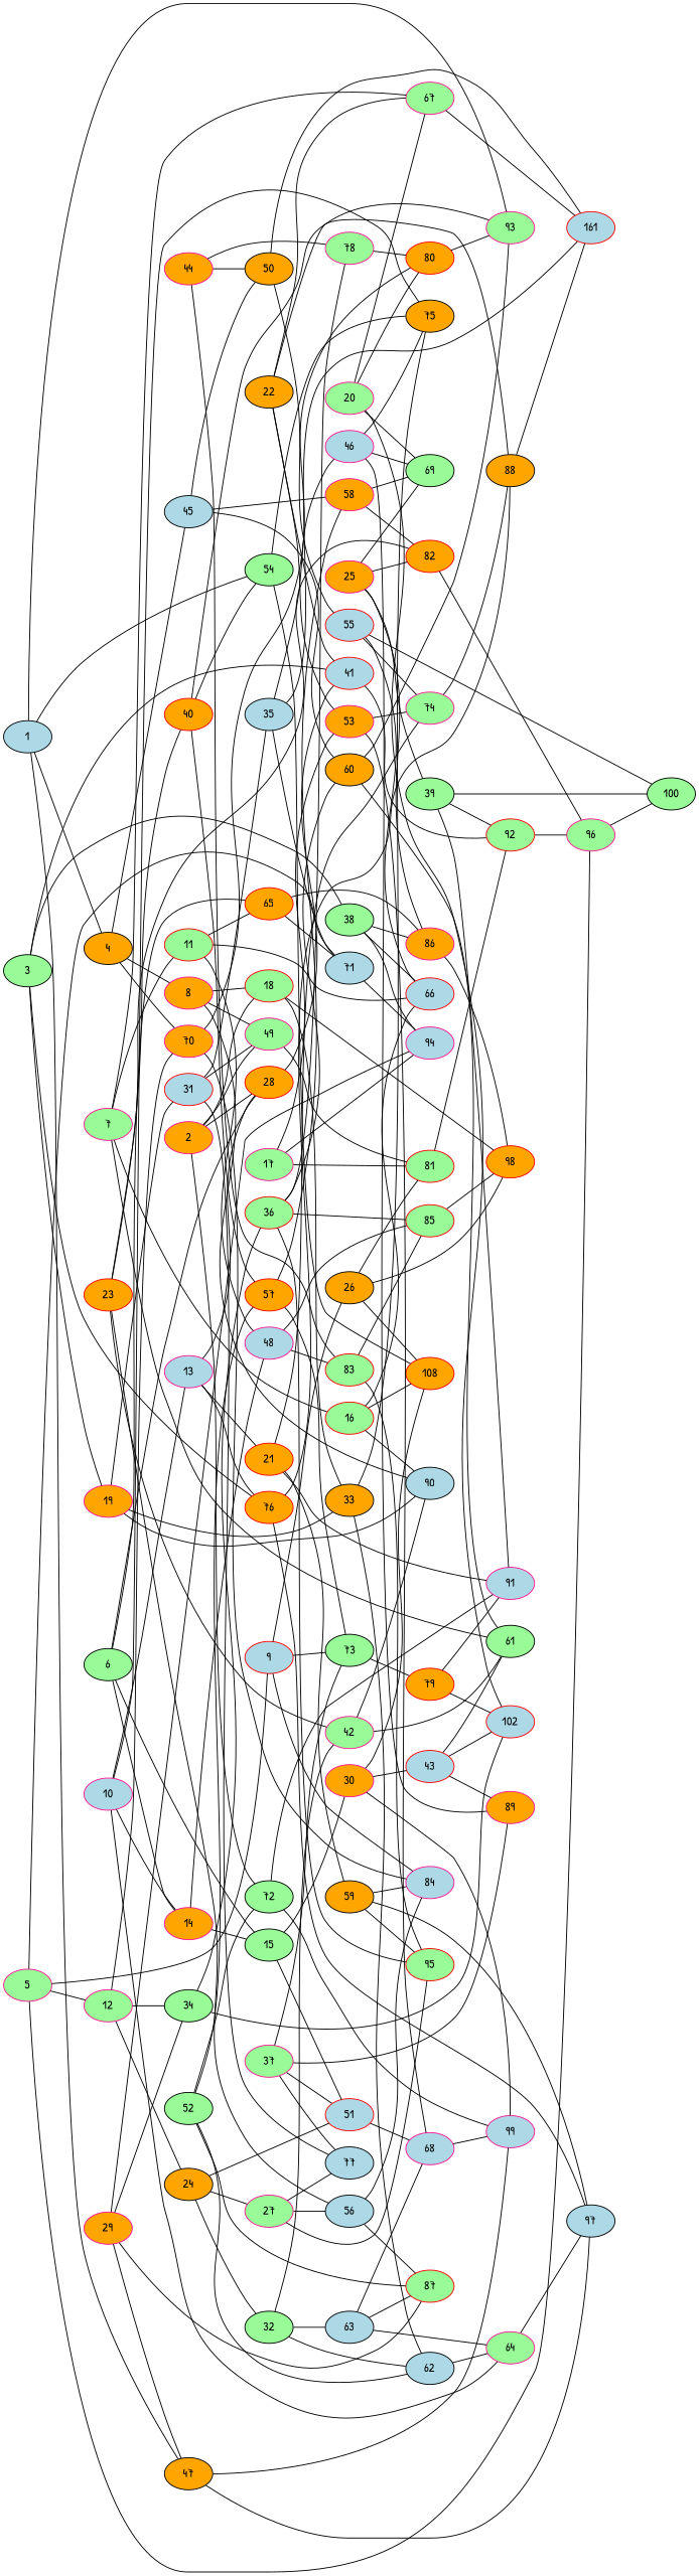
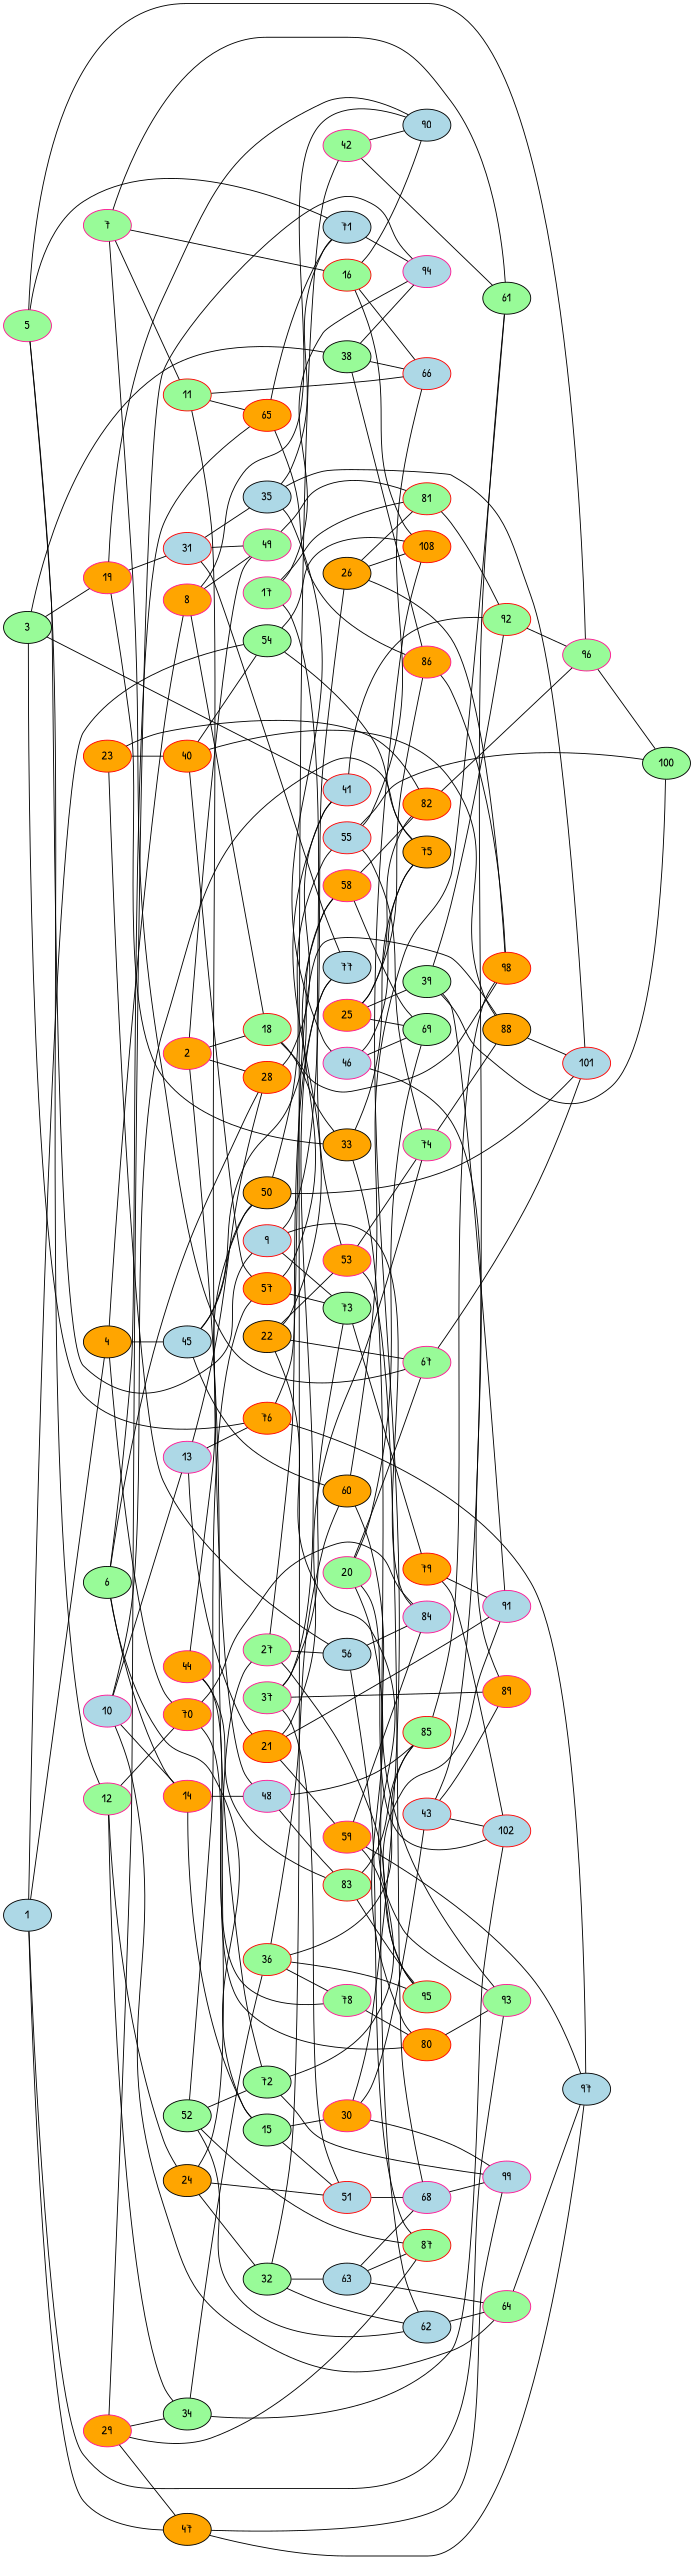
  graph {
    fontname="Patrick Hand"
    rankdir=LR
    node [color=deeppink fillcolor=palegreen fontname="Patrick Hand" style=filled]
    edge [fontname="Patrick Hand"]
    1 [color=black fillcolor=lightblue]
    4 [color=black fillcolor=orange]
    47 [color=black fillcolor=orange]
    54 [color=black]
    93
    8 [fillcolor=orange]
    45 [color=black fillcolor=lightblue]
    70 [fillcolor=orange]
    99 [fillcolor=lightblue]
    97 [color=black fillcolor=lightblue]
    75 [color=black fillcolor=orange]
    n12 [color=red fillcolor=orange label=108]
    2 [fillcolor=orange]
    18 [color=red]
    28 [color=red fillcolor=orange]
    49
    72 [color=black]
    33 [color=black fillcolor=orange]
    98 [color=red fillcolor=orange]
    41 [color=red fillcolor=lightblue]
    81 [color=red]
    91 [fillcolor=lightblue]
    3 [color=black]
    19 [fillcolor=orange]
    38 [color=black]
    76 [color=red fillcolor=orange]
    90 [color=black fillcolor=lightblue]
    31 [color=red fillcolor=lightblue]
    66 [color=red fillcolor=lightblue]
    94 [fillcolor=lightblue]
    86 [fillcolor=orange]
    92 [color=red]
    88 [color=black fillcolor=orange]
    60 [color=black fillcolor=orange]
    50 [color=black fillcolor=orange]
    58 [fillcolor=orange]
    84 [fillcolor=lightblue]
    80 [color=red fillcolor=orange]
    9 [color=red fillcolor=lightblue]
    5
    12
    71 [color=black fillcolor=lightblue]
    96
    26 [color=black fillcolor=orange]
    73 [color=black]
    24 [color=black fillcolor=orange]
    34 [color=black]
    100 [color=black]
    6 [color=black]
    14 [fillcolor=orange]
    15 [color=black]
    65 [color=red fillcolor=orange]
    48 [fillcolor=lightblue]
    30 [fillcolor=orange]
    51 [color=red fillcolor=lightblue]
    11 [color=red]
    7
    16 [color=red]
    61 [color=black]
    67
-   101 [color=red fillcolor=lightblue label=161]
+   101 [color=red fillcolor=lightblue]
    79 [color=red fillcolor=orange]
    10 [fillcolor=lightblue]
    13 [fillcolor=lightblue]
    64
    21 [color=red fillcolor=orange]
    83 [color=red]
    85 [color=red]
    27
    32 [color=black]
    102 [color=red fillcolor=lightblue]
    36 [color=red]
-   59 [color=black fillcolor=orange]
+   59 [fillcolor=orange]
    74
    43 [color=red fillcolor=lightblue]
    68 [fillcolor=lightblue]
    53 [fillcolor=orange]
    17
    89 [fillcolor=orange]
    62 [color=black fillcolor=lightblue]
    77 [color=black fillcolor=lightblue]
    35 [color=black fillcolor=lightblue]
    20
    69 [color=black]
    95 [color=red]
    22 [color=black fillcolor=orange]
    23 [color=red fillcolor=orange]
    40 [color=red fillcolor=orange]
    42
    56 [color=black fillcolor=lightblue]
    82 [color=red fillcolor=orange]
    57 [color=red fillcolor=orange]
    87 [color=red]
    63 [color=black fillcolor=lightblue]
    25 [fillcolor=orange]
    39 [color=black]
    29 [fillcolor=orange]
    46 [fillcolor=lightblue]
    78
    37
    44 [fillcolor=orange]
    55 [color=red fillcolor=lightblue]
    52 [color=black]
    1 -- 4
    1 -- 47
    1 -- 54
    1 -- 93
    4 -- 8
    4 -- 45
    4 -- 70
    47 -- 99
    47 -- 97
    54 -- 75
    54 -- n12
    8 -- 18
    8 -- 49
    8 -- 90
    45 -- 60
    45 -- 50
    45 -- 58
    70 -- 84
    70 -- 80
    2 -- 18
    2 -- 28
    2 -- 49
    2 -- 72
    18 -- 33
    18 -- 98
    28 -- 41
    49 -- 81
    72 -- 99
    72 -- 91
    33 -- 75
    33 -- 62
    41 -- 92
    81 -- 92
    3 -- 41
    3 -- 19
    3 -- 38
    3 -- 76
    19 -- 33
    19 -- 90
    19 -- 31
    38 -- 66
    38 -- 94
    38 -- 86
    76 -- 97
    76 -- 88
    31 -- 49
    31 -- 77
    31 -- 35
    86 -- 98
    92 -- 96
    88 -- 101
    60 -- 93
    60 -- 61
    50 -- 101
    50 -- 55
    58 -- 69
    58 -- 82
    80 -- 93
    9 -- 84
    9 -- 26
    9 -- 73
    5 -- 9
    5 -- 12
    5 -- 71
    5 -- 96
    12 -- 70
    12 -- 24
    12 -- 34
    71 -- 94
    96 -- 100
    26 -- n12
    26 -- 98
    26 -- 81
    73 -- 79
    24 -- 51
    24 -- 27
    24 -- 32
    34 -- 102
    34 -- 36
    6 -- 28
    6 -- 14
    6 -- 15
    6 -- 65
    14 -- 15
    14 -- 48
    15 -- 30
    15 -- 51
    65 -- 86
    65 -- 71
    48 -- 83
    48 -- 85
    30 -- 99
    30 -- n12
    30 -- 43
    51 -- 68
    11 -- 66
    11 -- 65
    11 -- 48
    7 -- 11
    7 -- 16
    7 -- 61
    7 -- 67
    16 -- n12
    16 -- 90
    16 -- 66
    67 -- 101
    79 -- 91
    79 -- 102
    10 -- 75
    10 -- 14
    10 -- 13
    10 -- 64
    13 -- 28
    13 -- 76
    13 -- 21
    64 -- 97
    21 -- 91
    21 -- 59
    21 -- 74
    83 -- 85
    83 -- 95
    85 -- 98
    27 -- 77
    27 -- 95
    27 -- 56
    32 -- 62
    32 -- 42
    32 -- 63
    36 -- 60
    36 -- 85
    36 -- 95
    36 -- 78
    59 -- 97
    59 -- 84
    59 -- 95
    74 -- 88
    43 -- 61
    43 -- 102
    43 -- 89
    68 -- 99
    53 -- 74
    53 -- 68
    17 -- 81
    17 -- 94
    17 -- 53
    62 -- 64
    35 -- 71
    35 -- 101
    35 -- 46
    20 -- 80
    20 -- 67
    20 -- 102
    20 -- 69
    22 -- 93
    22 -- 41
    22 -- 67
    22 -- 53
    23 -- 40
-   23 -- 42
    23 -- 56
    23 -- 82
    40 -- 54
    40 -- 88
    40 -- 57
    42 -- 90
    42 -- 61
    56 -- 84
    56 -- 87
    82 -- 96
    57 -- 58
    57 -- 73
    63 -- 64
    63 -- 68
    63 -- 87
    25 -- 86
    25 -- 69
    25 -- 82
    25 -- 39
    39 -- 91
    39 -- 92
    39 -- 100
    29 -- 47
    29 -- 94
    29 -- 34
    29 -- 87
    46 -- 75
    46 -- 89
    46 -- 69
    78 -- 80
    37 -- 73
    37 -- 51
    37 -- 89
    37 -- 77
    44 -- 50
    44 -- 83
    44 -- 78
    55 -- 66
    55 -- 100
    55 -- 74
    52 -- 72
    52 -- 62
    52 -- 57
    52 -- 87
  }
